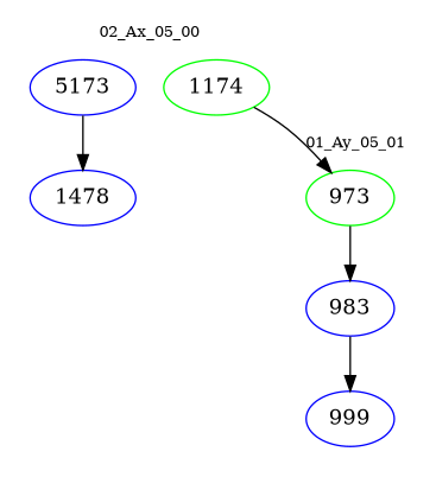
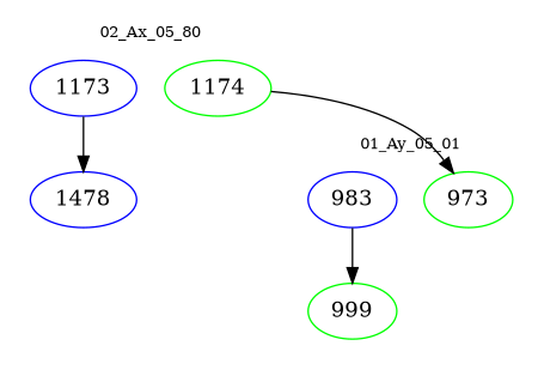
  digraph {
    fontname="DejaVu Serif"
    node [color=blue fontname="DejaVu Serif"]
    edge [color=black fontname="DejaVu Serif"]
    n1 [color=green label=973]
    n2 [label=983]
-   n3 [label=999]
+   n3 [color=green label=999]
    n4 [color=green label=1174]
-   n5 [label=5173]
+   n5 [label=1173]
    n6 [label=1478]
    subgraph cluster_1 {
      color=white
      fontsize=10
      label="01_Ay_05_01"
      n1
      n2
      n3
    }
    subgraph cluster_2 {
      color=white
      fontsize=10
-     label="02_Ax_05_00"
+     label="02_Ax_05_80"
      n4
      n5
      n6
    }
-   n1 -> n2
    n2 -> n3
    n4 -> n1
    n5 -> n6
  }
